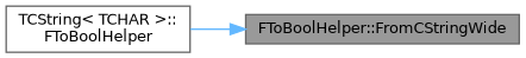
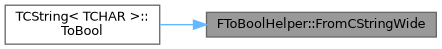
  digraph {
    rankdir=RL
    node [fontname=Helvetica fontsize=10 shape=box style=filled]
    n1 [color=gray40 fillcolor=grey60 fontcolor=black height=0.2 label="FToBoolHelper::FromCStringWide" width=0.4]
-   n2 [color=grey40 fillcolor=white height=0.2 label="TCString\< TCHAR \>::\lFToBoolHelper" width=0.4]
+   n2 [color=grey40 fillcolor=white height=0.2 label="TCString\< TCHAR \>::\lToBool" width=0.4]
    n1 -> n2 [color=steelblue1 dir=back fontname=Helvetica fontsize=10 labelfontname=Helvetica labelfontsize=10 style=solid]
  }
